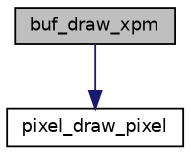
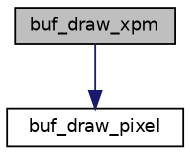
  digraph {
    rankdir=TB
    node [color=black fontname=Helvetica fontsize=10 shape=record style=filled]
    n1 [fillcolor=grey75 fontcolor=black height=0.2 label=buf_draw_xpm width=0.4]
-   n2 [fillcolor=white height=0.2 label=pixel_draw_pixel width=0.4]
+   n2 [fillcolor=white height=0.2 label=buf_draw_pixel width=0.4]
    n1 -> n2 [color=midnightblue fontname=Helvetica fontsize=10 labelfontname=Helvetica labelfontsize=10 style=solid]
  }
